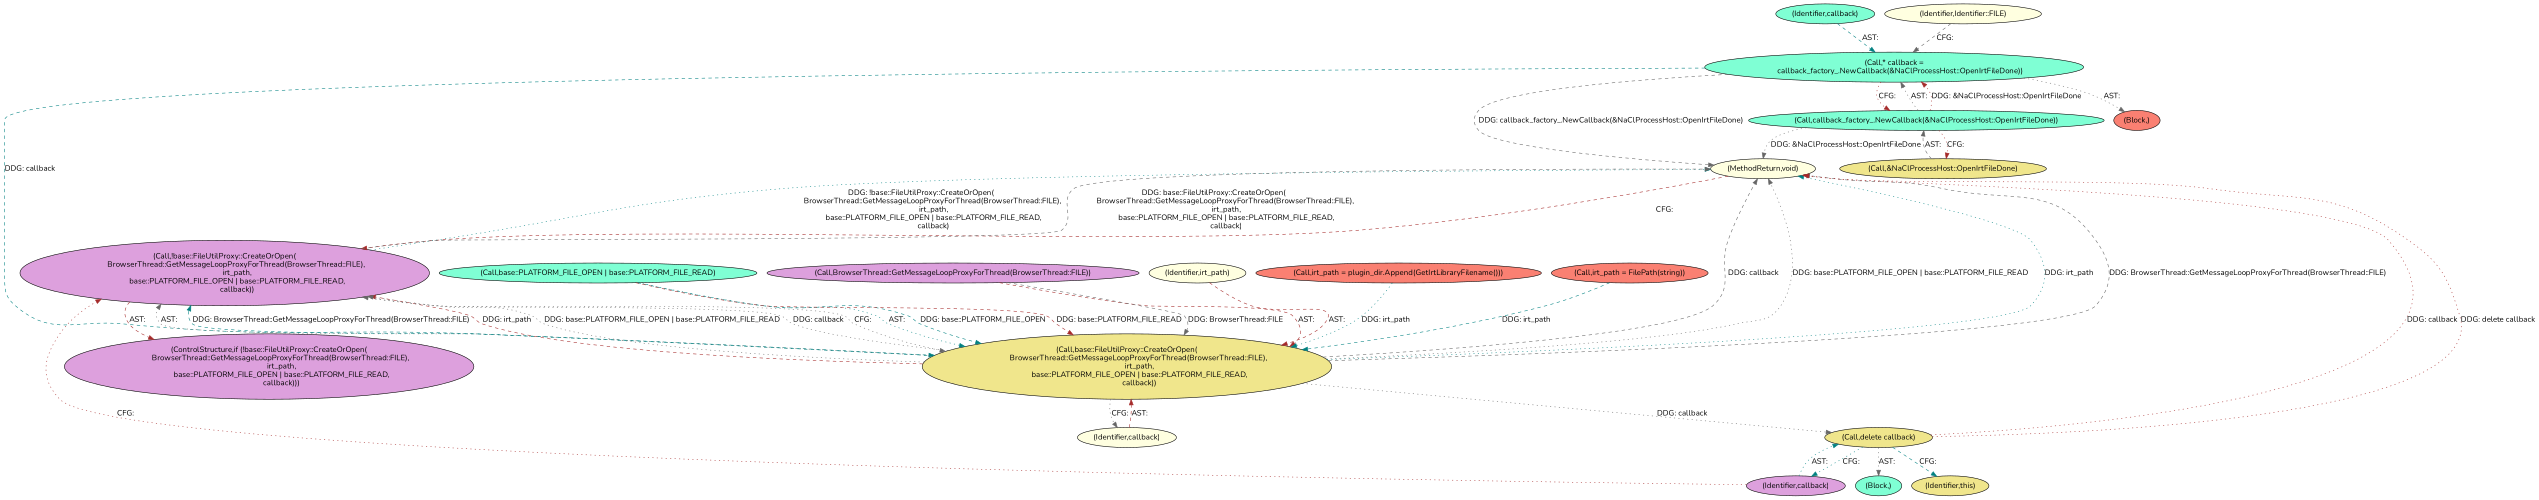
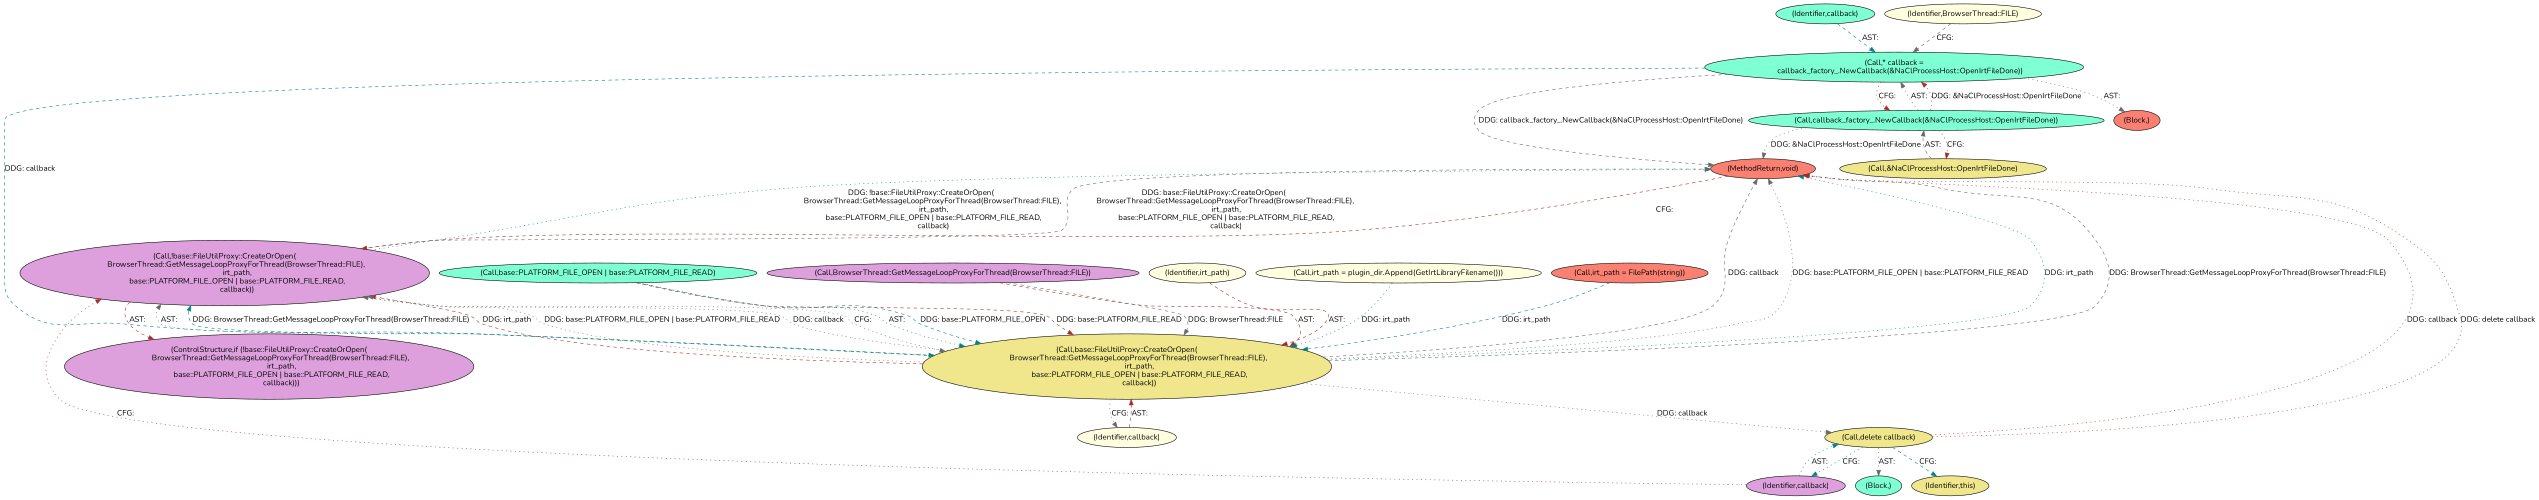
  digraph {
    fontname=Nunito
    node [fillcolor=aquamarine fontname=Nunito style=filled]
    edge [color=gray40 fontname=Nunito style=dotted]
    n1 [label="(Call,* callback =\n      callback_factory_.NewCallback(&NaClProcessHost::OpenIrtFileDone))"]
    n2 [label="(Call,callback_factory_.NewCallback(&NaClProcessHost::OpenIrtFileDone))"]
    n3 [fillcolor=khaki label="(Call,base::FileUtilProxy::CreateOrOpen(\n           BrowserThread::GetMessageLoopProxyForThread(BrowserThread::FILE),\n            irt_path,\n            base::PLATFORM_FILE_OPEN | base::PLATFORM_FILE_READ,\n            callback))"]
    n4 [fillcolor=salmon label="(Block,)"]
-   n5 [fillcolor=lightyellow label="(MethodReturn,void)"]
+   n5 [fillcolor=salmon label="(MethodReturn,void)"]
    n6 [fillcolor=khaki label="(Call,&NaClProcessHost::OpenIrtFileDone)"]
    n7 [fillcolor=plum label="(Call,!base::FileUtilProxy::CreateOrOpen(\n           BrowserThread::GetMessageLoopProxyForThread(BrowserThread::FILE),\n            irt_path,\n            base::PLATFORM_FILE_OPEN | base::PLATFORM_FILE_READ,\n            callback))"]
    n8 [fillcolor=khaki label="(Call,delete callback)"]
    n9 [fillcolor=lightyellow label="(Identifier,callback)"]
    n10 [fillcolor=plum label="(ControlStructure,if (!base::FileUtilProxy::CreateOrOpen(\n           BrowserThread::GetMessageLoopProxyForThread(BrowserThread::FILE),\n            irt_path,\n            base::PLATFORM_FILE_OPEN | base::PLATFORM_FILE_READ,\n            callback)))"]
    n11 [fillcolor=plum label="(Identifier,callback)"]
    n12 [label="(Block,)"]
    n13 [fillcolor=khaki label="(Identifier,this)"]
    n14 [label="(Call,base::PLATFORM_FILE_OPEN | base::PLATFORM_FILE_READ)"]
    n15 [fillcolor=plum label="(Call,BrowserThread::GetMessageLoopProxyForThread(BrowserThread::FILE))"]
    n16 [fillcolor=lightyellow label="(Identifier,irt_path)"]
-   n17 [fillcolor=salmon label="(Call,irt_path = plugin_dir.Append(GetIrtLibraryFilename()))"]
+   n17 [fillcolor=lightyellow label="(Call,irt_path = plugin_dir.Append(GetIrtLibraryFilename()))"]
    n18 [label="(Identifier,callback)"]
-   n19 [fillcolor=lightyellow label="(Identifier,Identifier::FILE)"]
+   n19 [fillcolor=lightyellow label="(Identifier,BrowserThread::FILE)"]
    n20 [fillcolor=salmon label="(Call,irt_path = FilePath(string))"]
    n1 -> n2 [color=brown label="CFG: "]
    n1 -> n3 [color=teal label="DDG: callback" style=dashed]
    n1 -> n4 [label="AST: "]
    n1 -> n5 [label="DDG: callback_factory_.NewCallback(&NaClProcessHost::OpenIrtFileDone)" style=dashed]
    n2 -> n1 [label="AST: "]
    n2 -> n1 [color=brown label="DDG: &NaClProcessHost::OpenIrtFileDone"]
    n2 -> n5 [label="DDG: &NaClProcessHost::OpenIrtFileDone"]
    n2 -> n6 [color=brown label="CFG: "]
    n3 -> n5 [label="DDG: base::PLATFORM_FILE_OPEN | base::PLATFORM_FILE_READ"]
    n3 -> n5 [label="DDG: callback" style=dashed]
    n3 -> n5 [color=teal label="DDG: irt_path"]
    n3 -> n5 [label="DDG: BrowserThread::GetMessageLoopProxyForThread(BrowserThread::FILE)" style=dashed]
    n3 -> n7 [label="AST: "]
    n3 -> n7 [color=teal label="DDG: BrowserThread::GetMessageLoopProxyForThread(BrowserThread::FILE)" style=dashed]
    n3 -> n7 [color=brown label="DDG: irt_path" style=dashed]
    n3 -> n7 [label="DDG: base::PLATFORM_FILE_OPEN | base::PLATFORM_FILE_READ"]
    n3 -> n7 [label="DDG: callback"]
    n3 -> n8 [label="DDG: callback"]
    n3 -> n9 [label="CFG: "]
    n5 -> n7 [color=brown label="CFG: " style=dashed]
    n6 -> n2 [label="AST: " style=dashed]
    n7 -> n3 [label="CFG: "]
    n7 -> n5 [color=teal label="DDG: !base::FileUtilProxy::CreateOrOpen(\n           BrowserThread::GetMessageLoopProxyForThread(BrowserThread::FILE),\n            irt_path,\n            base::PLATFORM_FILE_OPEN | base::PLATFORM_FILE_READ,\n            callback)"]
    n7 -> n5 [label="DDG: base::FileUtilProxy::CreateOrOpen(\n           BrowserThread::GetMessageLoopProxyForThread(BrowserThread::FILE),\n            irt_path,\n            base::PLATFORM_FILE_OPEN | base::PLATFORM_FILE_READ,\n            callback)" style=dashed]
    n7 -> n10 [color=brown label="AST: " style=dashed]
    n8 -> n5 [color=brown label="DDG: callback"]
    n8 -> n5 [color=brown label="DDG: delete callback"]
    n8 -> n11 [color=teal label="CFG: "]
    n8 -> n12 [label="AST: "]
    n8 -> n13 [color=teal label="CFG: " style=dashed]
    n9 -> n3 [color=brown label="AST: " style=dashed]
    n11 -> n7 [color=brown label="CFG: "]
    n11 -> n8 [color=teal label="AST: "]
    n14 -> n3 [color=teal label="AST: "]
    n14 -> n3 [color=teal label="DDG: base::PLATFORM_FILE_OPEN" style=dashed]
    n14 -> n3 [color=brown label="DDG: base::PLATFORM_FILE_READ" style=dashed]
    n15 -> n3 [color=brown label="AST: " style=dashed]
    n15 -> n3 [label="DDG: BrowserThread::FILE" style=dashed]
    n16 -> n3 [color=brown label="AST: " style=dashed]
    n17 -> n3 [color=teal label="DDG: irt_path"]
    n18 -> n1 [color=teal label="AST: " style=dashed]
    n19 -> n1 [label="CFG: " style=dashed]
    n20 -> n3 [color=teal label="DDG: irt_path" style=dashed]
  }
